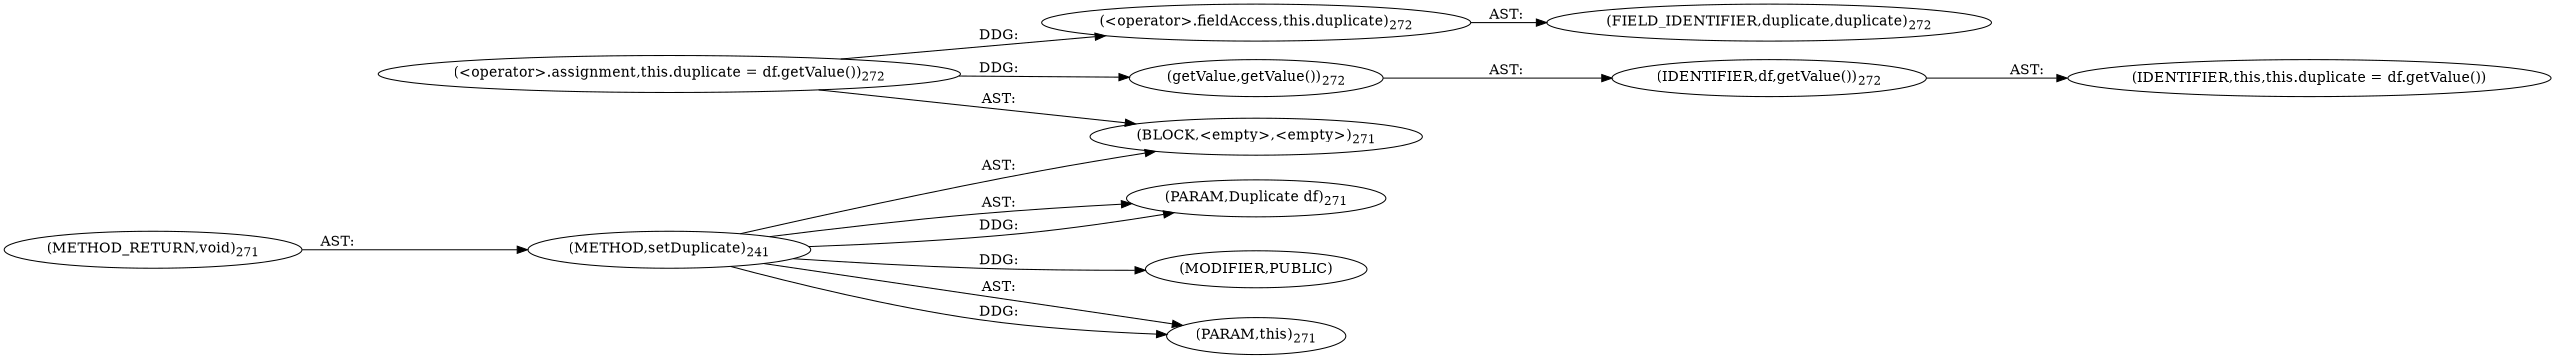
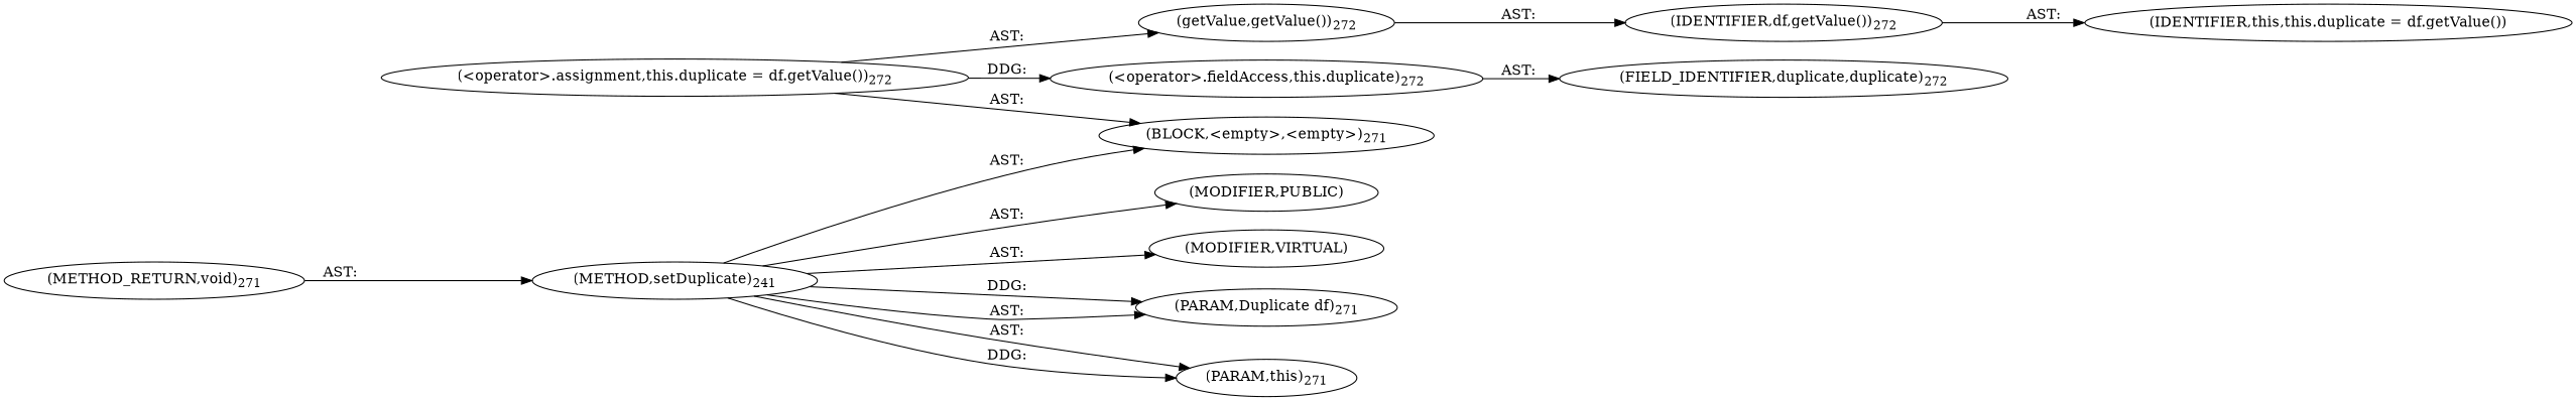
  digraph {
    rankdir=LR
    n1 [label=<(METHOD,setDuplicate)<SUB>241</SUB>>]
    n2 [label=<(PARAM,this)<SUB>271</SUB>>]
    n3 [label=<(PARAM,Duplicate df)<SUB>271</SUB>>]
    n4 [label=<(BLOCK,&lt;empty&gt;,&lt;empty&gt;)<SUB>271</SUB>>]
    n5 [label=<(MODIFIER,PUBLIC)>]
+   n6 [label=<(MODIFIER,VIRTUAL)>]
    n7 [label=<(METHOD_RETURN,void)<SUB>271</SUB>>]
    n8 [label=<(&lt;operator&gt;.assignment,this.duplicate = df.getValue())<SUB>272</SUB>>]
    n9 [label=<(&lt;operator&gt;.fieldAccess,this.duplicate)<SUB>272</SUB>>]
    n10 [label=<(getValue,getValue())<SUB>272</SUB>>]
    n11 [label=<(FIELD_IDENTIFIER,duplicate,duplicate)<SUB>272</SUB>>]
    n12 [label=<(IDENTIFIER,df,getValue())<SUB>272</SUB>>]
    n13 [label=<(IDENTIFIER,this,this.duplicate = df.getValue())>]
    n1 -> n2 [label="AST: "]
    n1 -> n2 [label="DDG: "]
    n1 -> n3 [label="AST: "]
    n1 -> n3 [label="DDG: "]
    n1 -> n4 [label="AST: "]
-   n1 -> n5 [label="DDG: "]
+   n1 -> n5 [label="AST: "]
+   n1 -> n6 [label="AST: "]
    n7 -> n1 [label="AST: "]
    n8 -> n4 [label="AST: "]
    n8 -> n9 [label="DDG: "]
-   n8 -> n10 [label="DDG: "]
+   n8 -> n10 [label="AST: "]
    n9 -> n11 [label="AST: "]
    n10 -> n12 [label="AST: "]
    n12 -> n13 [label="AST: "]
  }
